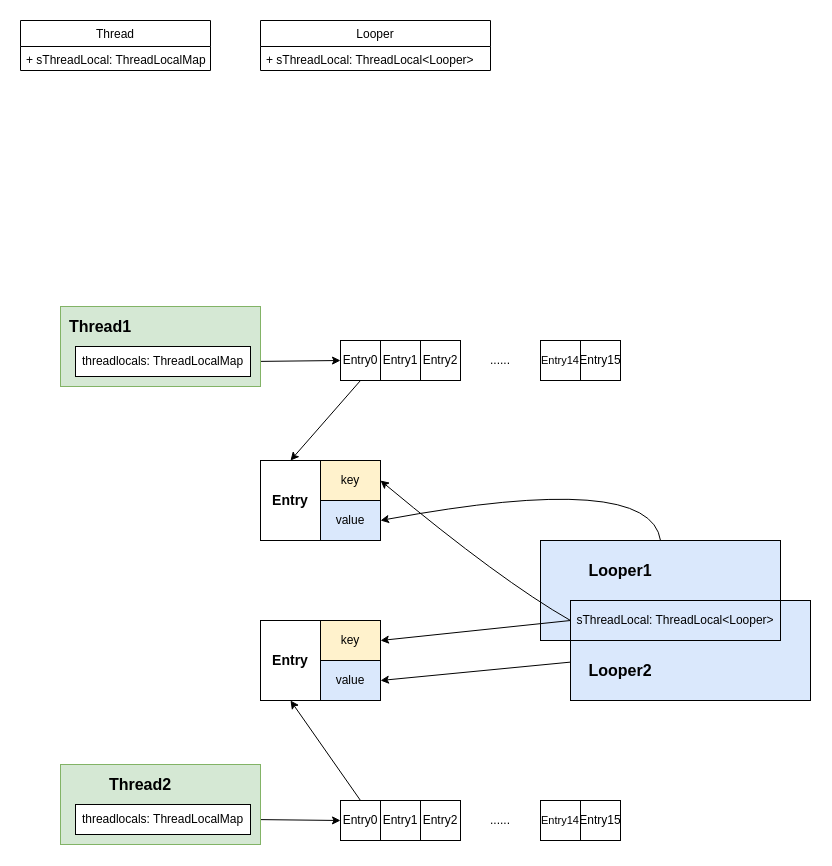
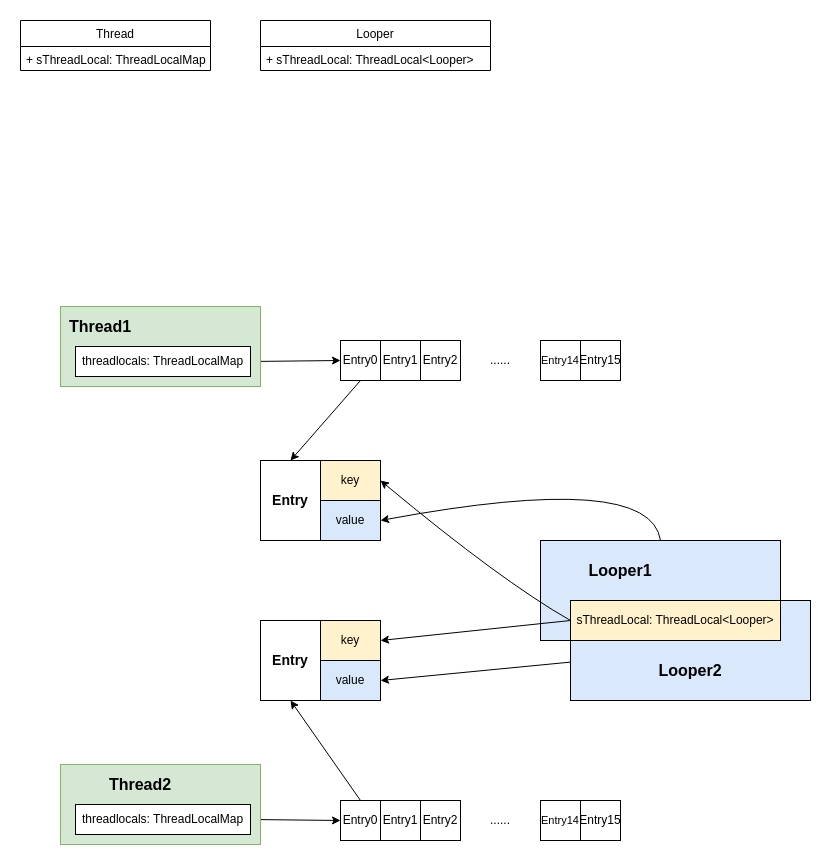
  <mxCell id="0" />
  <mxCell id="1" parent="0" />
  <mxCell id="2" value="Thread" style="swimlane;fontStyle=0;childLayout=stackLayout;horizontal=1;startSize=26;fillColor=none;horizontalStack=0;resizeParent=1;resizeParentMax=0;resizeLast=0;collapsible=1;marginBottom=0;" vertex="1" parent="1"><mxGeometry x="20" y="20" width="190" height="50" as="geometry" /></mxCell>
  <mxCell id="3" value="+ sThreadLocal: ThreadLocalMap" style="text;strokeColor=none;fillColor=none;align=left;verticalAlign=top;spacingLeft=4;spacingRight=4;overflow=hidden;rotatable=0;points=[[0,0.5],[1,0.5]];portConstraint=eastwest;" vertex="1" parent="2"><mxGeometry y="26" width="190" height="24" as="geometry" /></mxCell>
  <mxCell id="4" value="Looper" style="swimlane;fontStyle=0;childLayout=stackLayout;horizontal=1;startSize=26;fillColor=none;horizontalStack=0;resizeParent=1;resizeParentMax=0;resizeLast=0;collapsible=1;marginBottom=0;" vertex="1" parent="1"><mxGeometry x="260" y="20" width="230" height="50" as="geometry" /></mxCell>
  <mxCell id="5" value="+ sThreadLocal: ThreadLocal&lt;Looper&gt;" style="text;strokeColor=none;fillColor=none;align=left;verticalAlign=top;spacingLeft=4;spacingRight=4;overflow=hidden;rotatable=0;points=[[0,0.5],[1,0.5]];portConstraint=eastwest;" vertex="1" parent="4"><mxGeometry y="26" width="230" height="24" as="geometry" /></mxCell>
  <mxCell id="6" value="" style="endArrow=classic;html=1;entryX=0;entryY=0.5;entryDx=0;entryDy=0;exitX=1;exitY=0.5;exitDx=0;exitDy=0;" edge="1" parent="1" source="20" target="7"><mxGeometry width="50" height="50" relative="1" as="geometry"><mxPoint x="260" y="360" as="sourcePoint" /><mxPoint x="70" y="440" as="targetPoint" /></mxGeometry></mxCell>
  <mxCell id="7" value="Entry0" style="rounded=0;whiteSpace=wrap;html=1;fillColor=none;" vertex="1" parent="1"><mxGeometry x="340" y="340" width="40" height="40" as="geometry" /></mxCell>
  <mxCell id="8" value="Entry1" style="rounded=0;whiteSpace=wrap;html=1;fillColor=none;" vertex="1" parent="1"><mxGeometry x="380" y="340" width="40" height="40" as="geometry" /></mxCell>
  <mxCell id="9" value="Entry2" style="rounded=0;whiteSpace=wrap;html=1;fillColor=none;" vertex="1" parent="1"><mxGeometry x="420" y="340" width="40" height="40" as="geometry" /></mxCell>
  <mxCell id="10" value="&lt;font style=&quot;font-size: 11px&quot;&gt;Entry14&lt;/font&gt;" style="rounded=0;whiteSpace=wrap;html=1;fillColor=none;" vertex="1" parent="1"><mxGeometry x="540" y="340" width="40" height="40" as="geometry" /></mxCell>
  <mxCell id="11" value="Entry15" style="rounded=0;whiteSpace=wrap;html=1;fillColor=none;" vertex="1" parent="1"><mxGeometry x="580" y="340" width="40" height="40" as="geometry" /></mxCell>
  <mxCell id="12" value="......" style="text;html=1;strokeColor=none;fillColor=none;align=center;verticalAlign=middle;whiteSpace=wrap;rounded=0;" vertex="1" parent="1"><mxGeometry x="480" y="350" width="40" height="20" as="geometry" /></mxCell>
  <mxCell id="13" value="" style="endArrow=classic;html=1;exitX=0.5;exitY=1;exitDx=0;exitDy=0;entryX=0.5;entryY=0;entryDx=0;entryDy=0;" edge="1" parent="1" source="7" target="14"><mxGeometry width="50" height="50" relative="1" as="geometry"><mxPoint x="20" y="610" as="sourcePoint" /><mxPoint x="70" y="560" as="targetPoint" /></mxGeometry></mxCell>
  <mxCell id="14" value="&lt;b&gt;&lt;font style=&quot;font-size: 14px&quot;&gt;Entry&lt;/font&gt;&lt;/b&gt;" style="rounded=0;whiteSpace=wrap;html=1;" vertex="1" parent="1"><mxGeometry x="260" y="460" width="60" height="80" as="geometry" /></mxCell>
  <mxCell id="15" value="key" style="rounded=0;whiteSpace=wrap;html=1;fillColor=#fff2cc;strokeColor=#000000;" vertex="1" parent="1"><mxGeometry x="320" y="460" width="60" height="40" as="geometry" /></mxCell>
  <mxCell id="16" value="value" style="rounded=0;whiteSpace=wrap;html=1;fillColor=#dae8fc;strokeColor=#000000;" vertex="1" parent="1"><mxGeometry x="320" y="500" width="60" height="40" as="geometry" /></mxCell>
  <mxCell id="17" value="" style="rounded=0;whiteSpace=wrap;html=1;strokeColor=#000000;fillColor=#dae8fc;" vertex="1" parent="1"><mxGeometry x="540" y="540" width="240" height="100" as="geometry" /></mxCell>
  <mxCell id="18" value="&lt;b style=&quot;font-size: 16px&quot;&gt;Looper1&lt;/b&gt;" style="text;html=1;strokeColor=none;fillColor=none;align=center;verticalAlign=middle;whiteSpace=wrap;rounded=0;" vertex="1" parent="1"><mxGeometry x="600" y="560" width="40" height="20" as="geometry" /></mxCell>
  <mxCell id="19" value="" style="rounded=0;whiteSpace=wrap;html=1;fillColor=#d5e8d4;strokeColor=#82b366;" vertex="1" parent="1"><mxGeometry x="60" y="306" width="200" height="80" as="geometry" /></mxCell>
  <mxCell id="20" value="&lt;span style=&quot;text-align: left ; white-space: nowrap&quot;&gt;threadlocals: ThreadLocalMap&lt;/span&gt;" style="rounded=0;whiteSpace=wrap;html=1;" vertex="1" parent="1"><mxGeometry x="75" y="346" width="175" height="30" as="geometry" /></mxCell>
  <mxCell id="21" value="&lt;b style=&quot;font-size: 16px&quot;&gt;Thread1&lt;/b&gt;" style="text;html=1;strokeColor=none;fillColor=none;align=center;verticalAlign=middle;whiteSpace=wrap;rounded=0;" vertex="1" parent="1"><mxGeometry x="80" y="316" width="40" height="20" as="geometry" /></mxCell>
  <mxCell id="22" value="" style="rounded=0;whiteSpace=wrap;html=1;strokeColor=#000000;fillColor=#dae8fc;" vertex="1" parent="1"><mxGeometry x="570" y="600" width="240" height="100" as="geometry" /></mxCell>
- <mxCell id="23" value="&lt;span style=&quot;text-align: left&quot;&gt;sThreadLocal: ThreadLocal&amp;lt;Looper&amp;gt;&lt;/span&gt;" style="rounded=0;whiteSpace=wrap;html=1;strokeColor=#000000;fillColor=#dae8fc;" vertex="1" parent="1"><mxGeometry x="570" y="600" width="210" height="40" as="geometry" /></mxCell>
- <mxCell id="24" value="&lt;b style=&quot;font-size: 16px&quot;&gt;Looper2&lt;/b&gt;" style="text;html=1;strokeColor=none;fillColor=none;align=center;verticalAlign=middle;whiteSpace=wrap;rounded=0;" vertex="1" parent="1"><mxGeometry x="600" y="660" width="40" height="20" as="geometry" /></mxCell>
+ <mxCell id="23" value="&lt;span style=&quot;text-align: left&quot;&gt;sThreadLocal: ThreadLocal&amp;lt;Looper&amp;gt;&lt;/span&gt;" style="rounded=0;whiteSpace=wrap;html=1;strokeColor=#000000;fillColor=#fff2cc;" vertex="1" parent="1"><mxGeometry x="570" y="600" width="210" height="40" as="geometry" /></mxCell>
+ <mxCell id="24" value="&lt;b style=&quot;font-size: 16px&quot;&gt;Looper2&lt;/b&gt;" style="text;html=1;strokeColor=none;fillColor=none;align=center;verticalAlign=middle;whiteSpace=wrap;rounded=0;" vertex="1" parent="1"><mxGeometry x="670" y="660" width="40" height="20" as="geometry" /></mxCell>
  <mxCell id="25" value="" style="endArrow=classic;html=1;entryX=0;entryY=0.5;entryDx=0;entryDy=0;exitX=1;exitY=0.5;exitDx=0;exitDy=0;" edge="1" parent="1" target="26" source="37"><mxGeometry width="50" height="50" relative="1" as="geometry"><mxPoint x="260" y="820" as="sourcePoint" /><mxPoint x="70" y="900" as="targetPoint" /></mxGeometry></mxCell>
  <mxCell id="26" value="Entry0" style="rounded=0;whiteSpace=wrap;html=1;fillColor=none;" vertex="1" parent="1"><mxGeometry x="340" y="800" width="40" height="40" as="geometry" /></mxCell>
  <mxCell id="27" value="Entry1" style="rounded=0;whiteSpace=wrap;html=1;fillColor=none;" vertex="1" parent="1"><mxGeometry x="380" y="800" width="40" height="40" as="geometry" /></mxCell>
  <mxCell id="28" value="Entry2" style="rounded=0;whiteSpace=wrap;html=1;fillColor=none;" vertex="1" parent="1"><mxGeometry x="420" y="800" width="40" height="40" as="geometry" /></mxCell>
  <mxCell id="29" value="&lt;font style=&quot;font-size: 11px&quot;&gt;Entry14&lt;/font&gt;" style="rounded=0;whiteSpace=wrap;html=1;fillColor=none;" vertex="1" parent="1"><mxGeometry x="540" y="800" width="40" height="40" as="geometry" /></mxCell>
  <mxCell id="30" value="Entry15" style="rounded=0;whiteSpace=wrap;html=1;fillColor=none;" vertex="1" parent="1"><mxGeometry x="580" y="800" width="40" height="40" as="geometry" /></mxCell>
  <mxCell id="31" value="......" style="text;html=1;strokeColor=none;fillColor=none;align=center;verticalAlign=middle;whiteSpace=wrap;rounded=0;" vertex="1" parent="1"><mxGeometry x="480" y="810" width="40" height="20" as="geometry" /></mxCell>
  <mxCell id="32" value="" style="endArrow=classic;html=1;exitX=0.5;exitY=0;exitDx=0;exitDy=0;entryX=0.5;entryY=1;entryDx=0;entryDy=0;" edge="1" parent="1" source="26" target="33"><mxGeometry width="50" height="50" relative="1" as="geometry"><mxPoint x="20" y="1070" as="sourcePoint" /><mxPoint x="70" y="1020" as="targetPoint" /></mxGeometry></mxCell>
  <mxCell id="33" value="&lt;b&gt;&lt;font style=&quot;font-size: 14px&quot;&gt;Entry&lt;/font&gt;&lt;/b&gt;" style="rounded=0;whiteSpace=wrap;html=1;" vertex="1" parent="1"><mxGeometry x="260" y="620" width="60" height="80" as="geometry" /></mxCell>
  <mxCell id="34" value="key" style="rounded=0;whiteSpace=wrap;html=1;fillColor=#fff2cc;strokeColor=#000000;" vertex="1" parent="1"><mxGeometry x="320" y="620" width="60" height="40" as="geometry" /></mxCell>
  <mxCell id="35" value="value" style="rounded=0;whiteSpace=wrap;html=1;fillColor=#dae8fc;strokeColor=#000000;" vertex="1" parent="1"><mxGeometry x="320" y="660" width="60" height="40" as="geometry" /></mxCell>
  <mxCell id="36" value="" style="rounded=0;whiteSpace=wrap;html=1;fillColor=#d5e8d4;strokeColor=#82b366;" vertex="1" parent="1"><mxGeometry x="60" y="764" width="200" height="80" as="geometry" /></mxCell>
  <mxCell id="37" value="&lt;span style=&quot;text-align: left ; white-space: nowrap&quot;&gt;threadlocals: ThreadLocalMap&lt;/span&gt;" style="rounded=0;whiteSpace=wrap;html=1;" vertex="1" parent="1"><mxGeometry x="75" y="804" width="175" height="30" as="geometry" /></mxCell>
  <mxCell id="38" value="&lt;b style=&quot;font-size: 16px&quot;&gt;Thread2&lt;/b&gt;" style="text;html=1;strokeColor=none;fillColor=none;align=center;verticalAlign=middle;whiteSpace=wrap;rounded=0;" vertex="1" parent="1"><mxGeometry x="120" y="774" width="40" height="20" as="geometry" /></mxCell>
  <mxCell id="39" value="" style="curved=1;endArrow=classic;html=1;entryX=1;entryY=0.5;entryDx=0;entryDy=0;exitX=0.5;exitY=0;exitDx=0;exitDy=0;" edge="1" parent="1" source="17" target="16"><mxGeometry width="50" height="50" relative="1" as="geometry"><mxPoint x="680" y="600" as="sourcePoint" /><mxPoint x="70" y="880" as="targetPoint" /><Array as="points"><mxPoint x="650" y="470" /></Array></mxGeometry></mxCell>
  <mxCell id="40" value="" style="endArrow=classic;html=1;entryX=1;entryY=0.5;entryDx=0;entryDy=0;" edge="1" parent="1" source="22" target="35"><mxGeometry width="50" height="50" relative="1" as="geometry"><mxPoint x="20" y="930" as="sourcePoint" /><mxPoint x="70" y="880" as="targetPoint" /></mxGeometry></mxCell>
  <mxCell id="41" value="" style="endArrow=classic;html=1;entryX=1;entryY=0.5;entryDx=0;entryDy=0;exitX=0;exitY=0.5;exitDx=0;exitDy=0;" edge="1" parent="1" source="23" target="34"><mxGeometry width="50" height="50" relative="1" as="geometry"><mxPoint x="580" y="671.613" as="sourcePoint" /><mxPoint x="390" y="690" as="targetPoint" /></mxGeometry></mxCell>
  <mxCell id="42" value="" style="curved=1;endArrow=classic;html=1;entryX=1;entryY=0.5;entryDx=0;entryDy=0;" edge="1" parent="1" target="15"><mxGeometry width="50" height="50" relative="1" as="geometry"><mxPoint x="570" y="620" as="sourcePoint" /><mxPoint x="390" y="530" as="targetPoint" /><Array as="points"><mxPoint x="500" y="580" /></Array></mxGeometry></mxCell>
